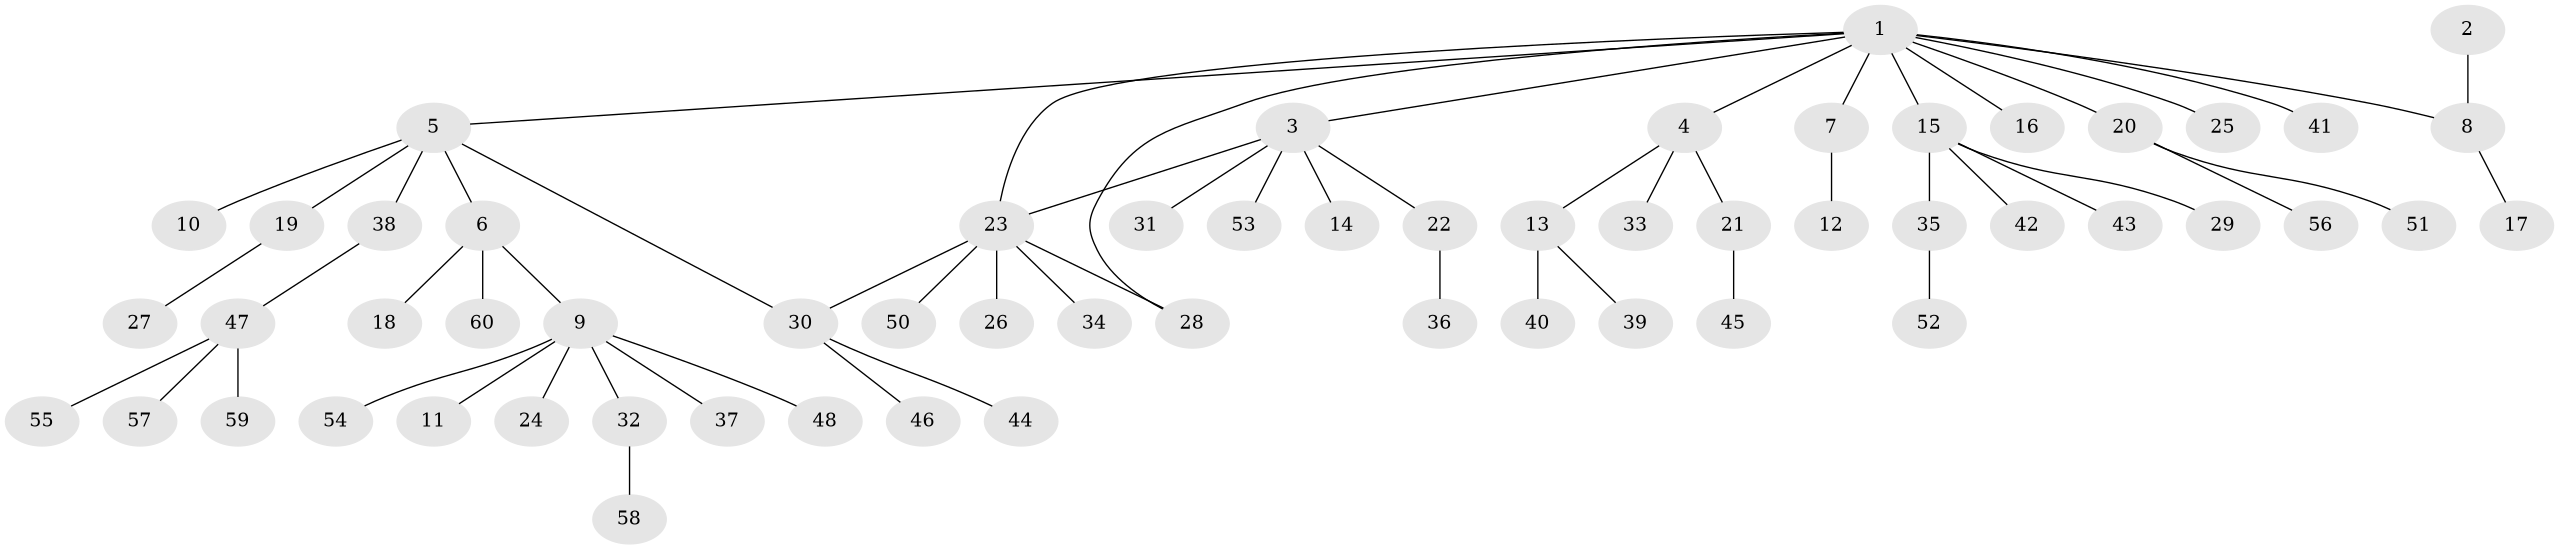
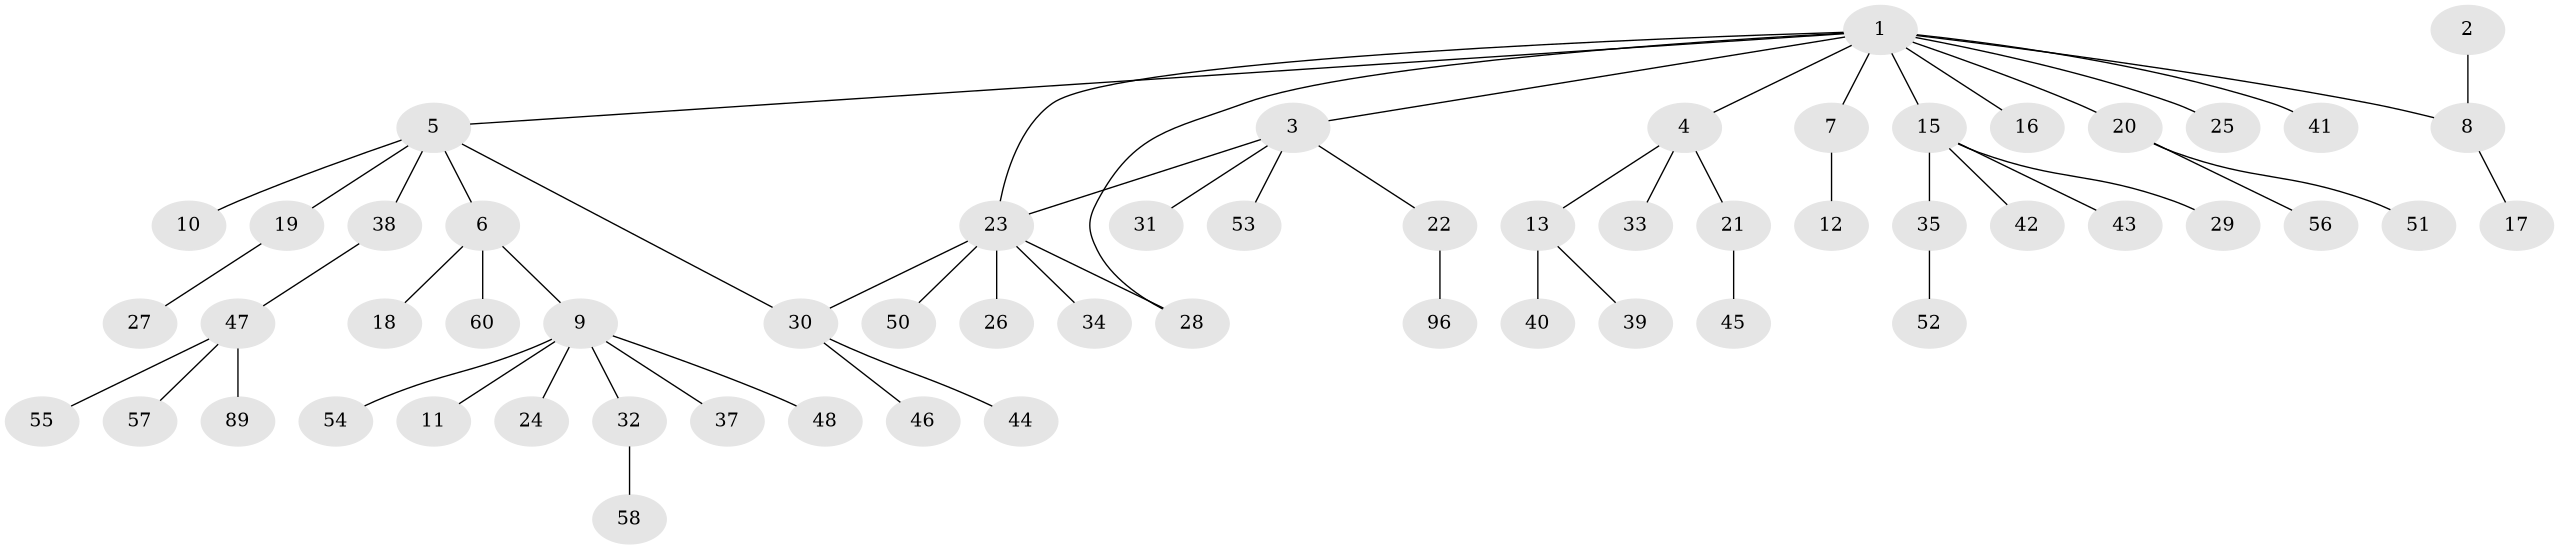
  graph {
    node [color=gray90 style=filled]
    1
    3
    4
    5
    7
    8
    15
    16
    20
    23
    25
    28
    41
    2
-   14
    22
    31
    53
    13
    21
    33
    6
    10
    19
    30
    38
    12
    17
    29
    35
    42
    43
    51
    56
    26
    34
    50
-   36
+   36 [label=96]
    39
    40
    45
    9
    18
    60
    27
    44
    46
    47
    11
    24
    32
    37
    48
    54
    58
    52
    55
    57
-   59
+   59 [label=89]
    1 -- 3
    1 -- 4
    1 -- 5
    1 -- 7
    1 -- 8
    1 -- 15
    1 -- 16
    1 -- 20
    1 -- 23
    1 -- 25
    1 -- 28
    1 -- 41
    3 -- 23
-   3 -- 14
    3 -- 22
    3 -- 31
    3 -- 53
    4 -- 13
    4 -- 21
    4 -- 33
    5 -- 6
    5 -- 10
    5 -- 19
    5 -- 30
    5 -- 38
    7 -- 12
    8 -- 17
    15 -- 29
    15 -- 35
    15 -- 42
    15 -- 43
    20 -- 51
    20 -- 56
    23 -- 28
    23 -- 30
    23 -- 26
    23 -- 34
    23 -- 50
    2 -- 8
    22 -- 36
    13 -- 39
    13 -- 40
    21 -- 45
    6 -- 9
    6 -- 18
    6 -- 60
    19 -- 27
    30 -- 44
    30 -- 46
    38 -- 47
    35 -- 52
    9 -- 11
    9 -- 24
    9 -- 32
    9 -- 37
    9 -- 48
    9 -- 54
    47 -- 55
    47 -- 57
    47 -- 59
    32 -- 58
  }
